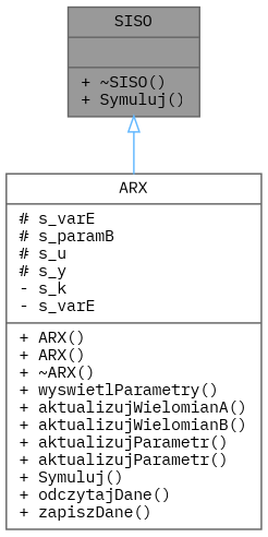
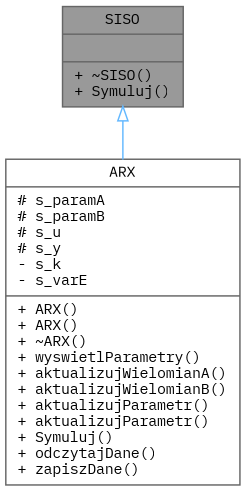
  digraph {
    fontname="IBM Plex Mono"
    node [color=gray40 fontname="IBM Plex Mono" fontsize=10 shape=record style=filled]
    n1 [fillcolor=grey60 fontcolor=black height=0.2 label="{SISO\n||+ ~SISO()\l+ Symuluj()\l}" width=0.4]
-   n2 [fillcolor=white height=0.2 label="{ARX\n|# s_varE\l# s_paramB\l# s_u\l# s_y\l- s_k\l- s_varE\l|+ ARX()\l+ ARX()\l+ ~ARX()\l+ wyswietlParametry()\l+ aktualizujWielomianA()\l+ aktualizujWielomianB()\l+ aktualizujParametr()\l+ aktualizujParametr()\l+ Symuluj()\l+ odczytajDane()\l+ zapiszDane()\l}" width=0.4]
+   n2 [fillcolor=white height=0.2 label="{ARX\n|# s_paramA\l# s_paramB\l# s_u\l# s_y\l- s_k\l- s_varE\l|+ ARX()\l+ ARX()\l+ ~ARX()\l+ wyswietlParametry()\l+ aktualizujWielomianA()\l+ aktualizujWielomianB()\l+ aktualizujParametr()\l+ aktualizujParametr()\l+ Symuluj()\l+ odczytajDane()\l+ zapiszDane()\l}" width=0.4]
    n1 -> n2 [arrowtail=onormal color=steelblue1 dir=back fontname="IBM Plex Mono" fontsize=10 labelfontname=Helvetica labelfontsize=10 style=solid]
  }
